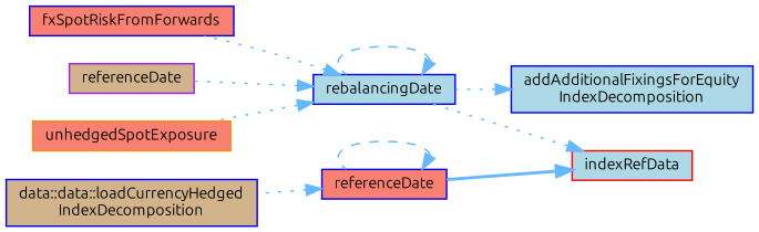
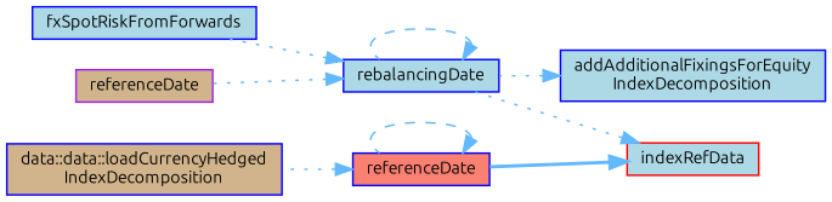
  digraph {
    fontname=Ubuntu
    rankdir=RL
    node [color=blue fillcolor=lightblue fontname=Ubuntu fontsize=10 shape=box style=filled]
    edge [color=steelblue1 dir=back fontname=Ubuntu fontsize=10 labelfontname=Helvetica labelfontsize=10 style=dotted]
    n1 [color=red fontcolor=black height=0.2 label=indexRefData width=0.4]
    n2 [height=0.2 label=rebalancingDate width=0.4]
    n3 [fillcolor=salmon height=0.2 label=referenceDate width=0.4]
-   n4 [fillcolor=salmon height=0.2 label=fxSpotRiskFromForwards width=0.4]
+   n4 [height=0.2 label=fxSpotRiskFromForwards width=0.4]
    n5 [color=purple fillcolor=tan height=0.2 label=referenceDate width=0.4]
-   n6 [color=darkorange fillcolor=salmon height=0.2 label=unhedgedSpotExposure width=0.4]
    n7 [fillcolor=tan height=0.2 label="data::data::loadCurrencyHedged\lIndexDecomposition" width=0.4]
    n8 [height=0.2 label="addAdditionalFixingsForEquity\lIndexDecomposition" width=0.4]
    n1 -> n2
    n1 -> n3 [style=bold]
    n2 -> n2 [style=dashed]
    n2 -> n4
    n2 -> n5
-   n2 -> n6
    n3 -> n3 [style=dashed]
    n3 -> n7
    n8 -> n2
  }
